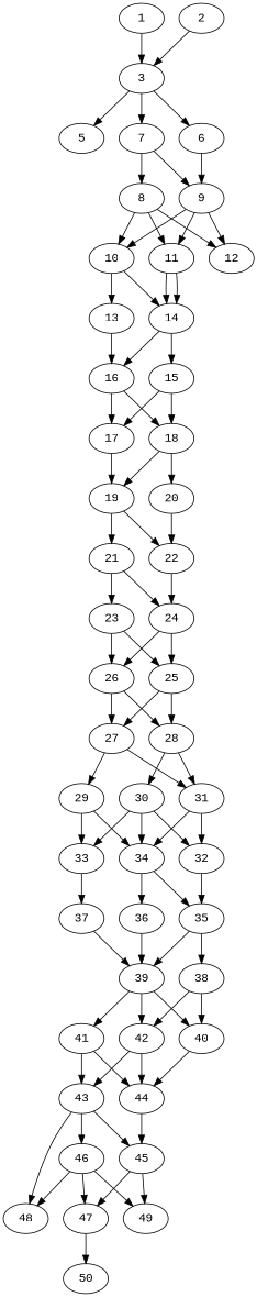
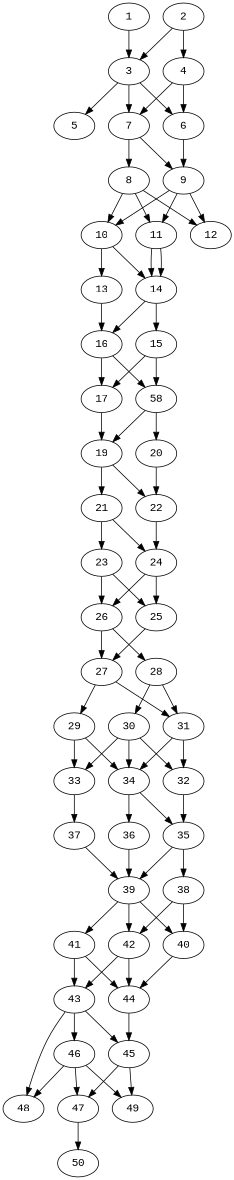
  digraph {
    fontname="Liberation Mono"
    node [alpha=0.01 fontname="Liberation Mono"]
    edge [fontname="Liberation Mono"]
    1 [alpha=0.13 expect_size=7726080]
    3 [alpha=0.09 expect_size=27137024]
    5 [alpha=0.13 expect_size=45153280]
    6 [expect_size=21364736]
    7 [expect_size=27382784]
    9 [alpha=0.10 expect_size=30491648]
    8 [alpha=0.13 expect_size=36654080]
    2 [expect_size=38824960]
+   4 [alpha=0.06 expect_size=35765248]
    10 [alpha=0.04 expect_size=34928640]
    11 [alpha=0.11 expect_size=26268672]
    12 [alpha=0.02 expect_size=8968192]
    13 [alpha=0.19 expect_size=10887168]
    14 [expect_size=32646144]
    16 [alpha=0.03 expect_size=31318016]
    15 [alpha=0.20 expect_size=47844352]
    17 [alpha=0.10 expect_size=33847296]
-   18 [alpha=0.17 expect_size=36764672]
+   18 [alpha=0.17 expect_size=36764672 label=58]
    19 [alpha=0.06 expect_size=20915200]
    20 [alpha=0.03 expect_size=43544576]
    21 [expect_size=6673408]
    22 [alpha=0.13 expect_size=32258048]
    23 [alpha=0.15 expect_size=35927040]
    24 [alpha=0.09 expect_size=34552832]
    25 [expect_size=37552128]
    26 [alpha=0.19 expect_size=37272576]
    27 [alpha=0.07 expect_size=43805696]
    28 [alpha=0.07 expect_size=21093376]
    29 [alpha=0.19 expect_size=13524992]
    31 [alpha=0.17 expect_size=33181696]
    30 [alpha=0.03 expect_size=26871808]
    33 [alpha=0.08 expect_size=18540544]
    34 [alpha=0.17 expect_size=5881856]
    32 [alpha=0.11 expect_size=34938880]
    37 [alpha=0.12 expect_size=26213376]
    35 [alpha=0.04 expect_size=27484160]
    36 [alpha=0.02 expect_size=28887040]
    39 [alpha=0.05 expect_size=12095488]
    38 [alpha=0.15 expect_size=41603072]
    40 [alpha=0.11 expect_size=10127360]
    42 [alpha=0.17 expect_size=10148864]
    41 [alpha=0.18 expect_size=18198528]
    44 [alpha=0.12 expect_size=9698304]
    43 [alpha=0.08 expect_size=36891648]
    45 [alpha=0.09 expect_size=50344960]
    46 [alpha=0.20 expect_size=12690432]
    48 [expect_size=45237248]
    47 [alpha=0.07 expect_size=17181696]
    49 [alpha=0.19 expect_size=34009088]
    50 [alpha=0.06 expect_size=46355456]
    1 -> 3
    3 -> 5
    3 -> 6
    3 -> 7
    6 -> 9
    7 -> 9
    7 -> 8
    9 -> 10
    9 -> 11
    9 -> 12
    8 -> 10
    8 -> 11
    8 -> 12
    2 -> 3
+   2 -> 4
+   4 -> 6
+   4 -> 7
    10 -> 13
    10 -> 14
    11 -> 14
    11 -> 14
    13 -> 16
    14 -> 16
    14 -> 15
    16 -> 17
    16 -> 18
    15 -> 17
    15 -> 18
    17 -> 19
    18 -> 19
    18 -> 20
    19 -> 21
    19 -> 22
    20 -> 22
    21 -> 23
    21 -> 24
    22 -> 24
    23 -> 25
    23 -> 26
    24 -> 25
    24 -> 26
    25 -> 27
-   25 -> 28
    26 -> 27
    26 -> 28
    27 -> 29
    27 -> 31
    28 -> 31
    28 -> 30
    29 -> 33
    29 -> 34
    31 -> 34
    31 -> 32
    30 -> 33
    30 -> 34
    30 -> 32
    33 -> 37
    34 -> 35
    34 -> 36
    32 -> 35
    37 -> 39
    35 -> 39
    35 -> 38
    36 -> 39
    39 -> 40
    39 -> 42
    39 -> 41
    38 -> 40
    38 -> 42
    40 -> 44
    42 -> 44
    42 -> 43
    41 -> 44
    41 -> 43
    44 -> 45
    43 -> 45
    43 -> 46
    43 -> 48
    45 -> 47
    45 -> 49
    46 -> 48
    46 -> 47
    46 -> 49
    47 -> 50
  }
